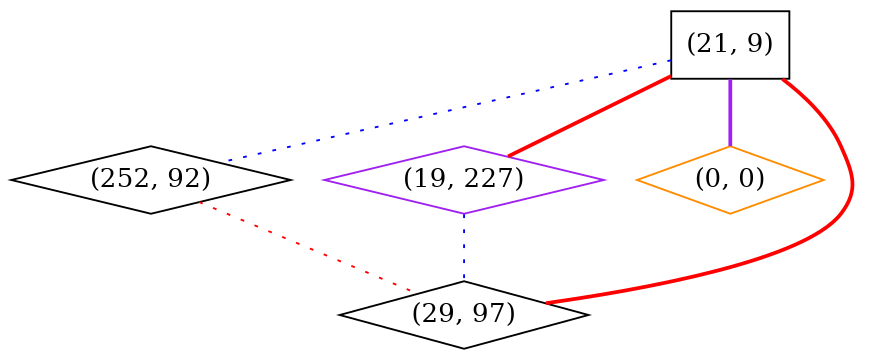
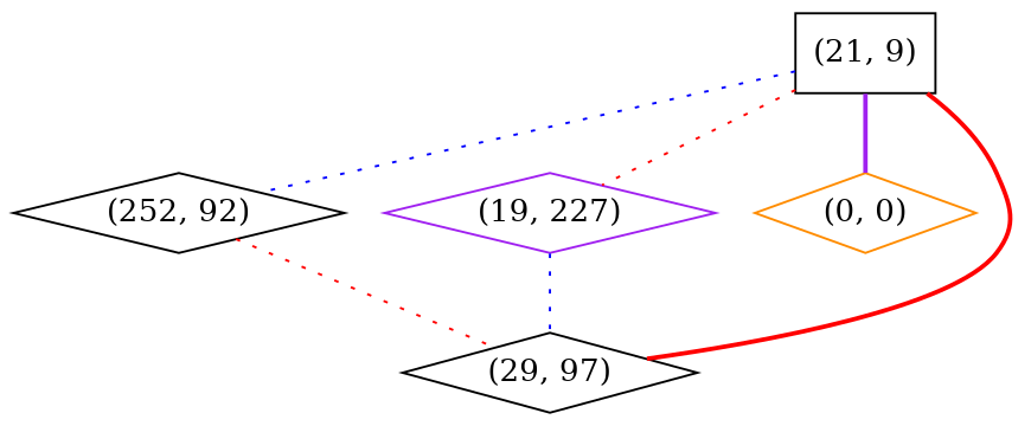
  graph {
    node [color=black shape=diamond]
    edge [color=red style=dotted weight=3]
    "(21, 9)" [shape=box]
    "(252, 92)"
    "(19, 227)" [color=purple]
    "(0, 0)" [color=darkorange]
    "(29, 97)"
    "(21, 9)" -- "(252, 92)" [color=blue]
-   "(21, 9)" -- "(19, 227)" [style=bold weight=1]
+   "(21, 9)" -- "(19, 227)" [weight=1]
    "(21, 9)" -- "(0, 0)" [color=purple style=bold weight=4]
    "(21, 9)" -- "(29, 97)" [style=bold]
    "(252, 92)" -- "(29, 97)" [weight=1]
    "(19, 227)" -- "(29, 97)" [color=blue]
  }
